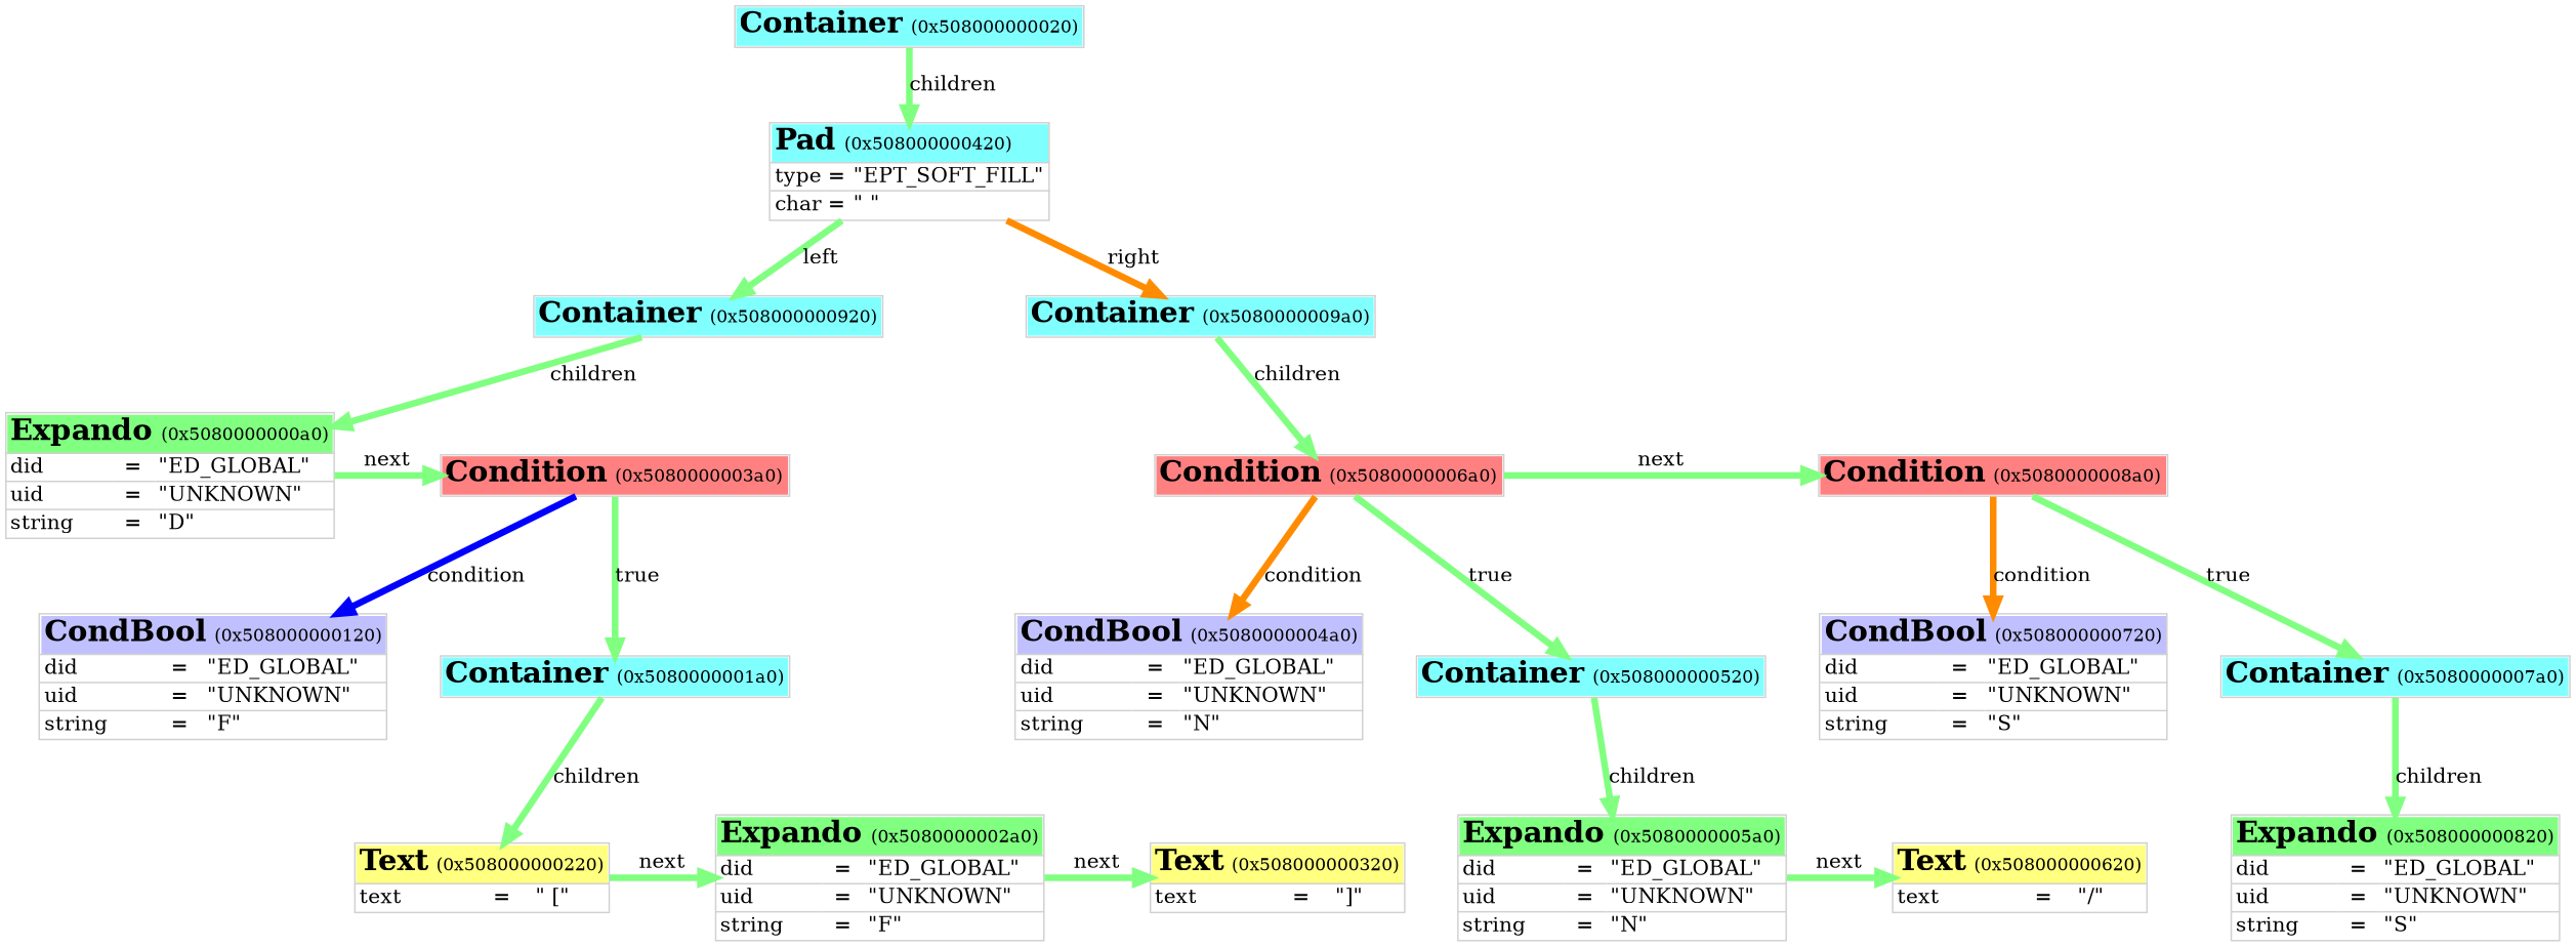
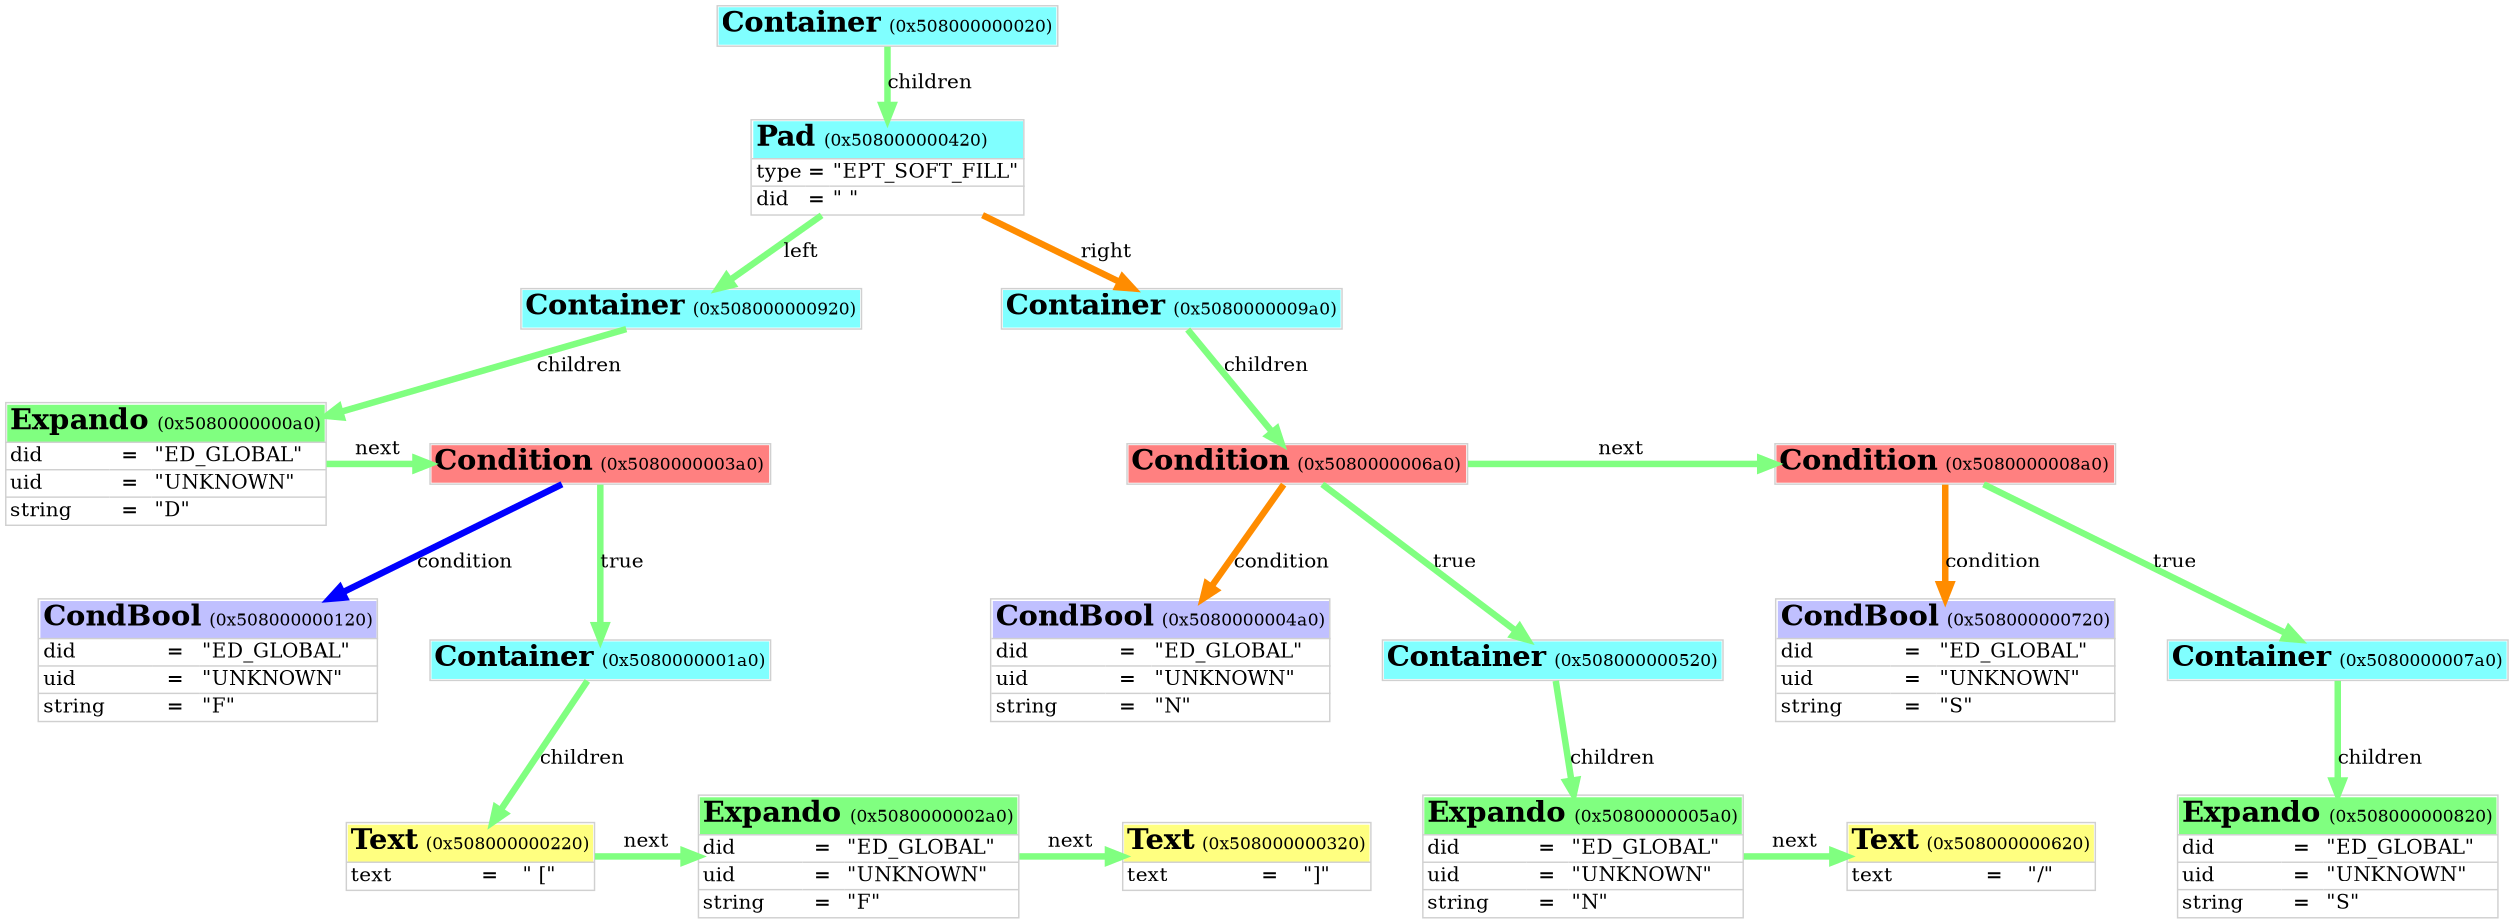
  digraph {
    nodesep=0.5
    rankdir=TB
    ranksep=0.5
    node [shape=plain]
    edge [arrowsize=1.0 color="#80ff80" penwidth=4.5]
    n1 [label=<<table cellspacing="0" border="1" rows="*" color="#d0d0d0"> 		<tr> 			<td border="0" align="left" bgcolor="#ffff80" port="top" colspan="3"><font color="#000000" point-size="20"><b>Text</b></font> <font point-size="12">(0x508000000220)</font></td> 		</tr> 		<tr> 			<td border="0" align="left">text</td> 			<td border="0">=</td> 			<td border="0" align="left">" ["</td> 		</tr> 		</table>>]
    n2 [label=<<table cellspacing="0" border="1" rows="*" color="#d0d0d0"> 		<tr> 			<td border="0" align="left" bgcolor="#80ff80" port="top" colspan="3"><font color="#000000" point-size="20"><b>Expando</b></font> <font point-size="12">(0x5080000002a0)</font></td> 		</tr> 		<tr> 			<td border="0" align="left">did</td> 			<td border="0">=</td> 			<td border="0" align="left">"ED_GLOBAL"</td> 		</tr> 		<tr> 			<td border="0" align="left">uid</td> 			<td border="0">=</td> 			<td border="0" align="left">"UNKNOWN"</td> 		</tr> 		<tr> 			<td border="0" align="left">string</td> 			<td border="0">=</td> 			<td border="0" align="left">"F"</td> 		</tr> 		</table>>]
    n3 [label=<<table cellspacing="0" border="1" rows="*" color="#d0d0d0"> 		<tr> 			<td border="0" align="left" bgcolor="#ffff80" port="top" colspan="3"><font color="#000000" point-size="20"><b>Text</b></font> <font point-size="12">(0x508000000320)</font></td> 		</tr> 		<tr> 			<td border="0" align="left">text</td> 			<td border="0">=</td> 			<td border="0" align="left">"]"</td> 		</tr> 		</table>>]
    n4 [label=<<table cellspacing="0" border="1" rows="*" color="#d0d0d0"> 		<tr> 			<td border="0" align="left" bgcolor="#80ff80" port="top" colspan="3"><font color="#000000" point-size="20"><b>Expando</b></font> <font point-size="12">(0x5080000000a0)</font></td> 		</tr> 		<tr> 			<td border="0" align="left">did</td> 			<td border="0">=</td> 			<td border="0" align="left">"ED_GLOBAL"</td> 		</tr> 		<tr> 			<td border="0" align="left">uid</td> 			<td border="0">=</td> 			<td border="0" align="left">"UNKNOWN"</td> 		</tr> 		<tr> 			<td border="0" align="left">string</td> 			<td border="0">=</td> 			<td border="0" align="left">"D"</td> 		</tr> 		</table>>]
    n5 [label=<<table cellspacing="0" border="1" rows="*" color="#d0d0d0"> 		<tr> 			<td border="0" align="left" bgcolor="#ff8080" port="top" colspan="3"><font color="#000000" point-size="20"><b>Condition</b></font> <font point-size="12">(0x5080000003a0)</font></td> 		</tr> 		</table>>]
    n6 [label=<<table cellspacing="0" border="1" rows="*" color="#d0d0d0"> 		<tr> 			<td border="0" align="left" bgcolor="#80ff80" port="top" colspan="3"><font color="#000000" point-size="20"><b>Expando</b></font> <font point-size="12">(0x5080000005a0)</font></td> 		</tr> 		<tr> 			<td border="0" align="left">did</td> 			<td border="0">=</td> 			<td border="0" align="left">"ED_GLOBAL"</td> 		</tr> 		<tr> 			<td border="0" align="left">uid</td> 			<td border="0">=</td> 			<td border="0" align="left">"UNKNOWN"</td> 		</tr> 		<tr> 			<td border="0" align="left">string</td> 			<td border="0">=</td> 			<td border="0" align="left">"N"</td> 		</tr> 		</table>>]
    n7 [label=<<table cellspacing="0" border="1" rows="*" color="#d0d0d0"> 		<tr> 			<td border="0" align="left" bgcolor="#ffff80" port="top" colspan="3"><font color="#000000" point-size="20"><b>Text</b></font> <font point-size="12">(0x508000000620)</font></td> 		</tr> 		<tr> 			<td border="0" align="left">text</td> 			<td border="0">=</td> 			<td border="0" align="left">"/"</td> 		</tr> 		</table>>]
    n8 [label=<<table cellspacing="0" border="1" rows="*" color="#d0d0d0"> 		<tr> 			<td border="0" align="left" bgcolor="#80ff80" port="top" colspan="3"><font color="#000000" point-size="20"><b>Expando</b></font> <font point-size="12">(0x508000000820)</font></td> 		</tr> 		<tr> 			<td border="0" align="left">did</td> 			<td border="0">=</td> 			<td border="0" align="left">"ED_GLOBAL"</td> 		</tr> 		<tr> 			<td border="0" align="left">uid</td> 			<td border="0">=</td> 			<td border="0" align="left">"UNKNOWN"</td> 		</tr> 		<tr> 			<td border="0" align="left">string</td> 			<td border="0">=</td> 			<td border="0" align="left">"S"</td> 		</tr> 		</table>>]
    n9 [label=<<table cellspacing="0" border="1" rows="*" color="#d0d0d0"> 		<tr> 			<td border="0" align="left" bgcolor="#ff8080" port="top" colspan="3"><font color="#000000" point-size="20"><b>Condition</b></font> <font point-size="12">(0x5080000006a0)</font></td> 		</tr> 		</table>>]
    n10 [label=<<table cellspacing="0" border="1" rows="*" color="#d0d0d0"> 		<tr> 			<td border="0" align="left" bgcolor="#ff8080" port="top" colspan="3"><font color="#000000" point-size="20"><b>Condition</b></font> <font point-size="12">(0x5080000008a0)</font></td> 		</tr> 		</table>>]
-   n11 [label=<<table cellspacing="0" border="1" rows="*" color="#d0d0d0"> 		<tr> 			<td border="0" align="left" bgcolor="#80ffff" port="top" colspan="3"><font color="#000000" point-size="20"><b>Pad</b></font> <font point-size="12">(0x508000000420)</font></td> 		</tr> 		<tr> 			<td border="0" align="left">type</td> 			<td border="0">=</td> 			<td border="0" align="left">"EPT_SOFT_FILL"</td> 		</tr> 		<tr> 			<td border="0" align="left">char</td> 			<td border="0">=</td> 			<td border="0" align="left">" "</td> 		</tr> 		</table>>]
+   n11 [label=<<table cellspacing="0" border="1" rows="*" color="#d0d0d0"> 		<tr> 			<td border="0" align="left" bgcolor="#80ffff" port="top" colspan="3"><font color="#000000" point-size="20"><b>Pad</b></font> <font point-size="12">(0x508000000420)</font></td> 		</tr> 		<tr> 			<td border="0" align="left">type</td> 			<td border="0">=</td> 			<td border="0" align="left">"EPT_SOFT_FILL"</td> 		</tr> 		<tr> 			<td border="0" align="left">did</td> 			<td border="0">=</td> 			<td border="0" align="left">" "</td> 		</tr> 		</table>>]
    n12 [label=<<table cellspacing="0" border="1" rows="*" color="#d0d0d0"> 		<tr> 			<td border="0" align="left" bgcolor="#80ffff" port="top" colspan="3"><font color="#000000" point-size="20"><b>Container</b></font> <font point-size="12">(0x508000000020)</font></td> 		</tr> 		</table>>]
    n13 [label=<<table cellspacing="0" border="1" rows="*" color="#d0d0d0"> 		<tr> 			<td border="0" align="left" bgcolor="#80ffff" port="top" colspan="3"><font color="#000000" point-size="20"><b>Container</b></font> <font point-size="12">(0x508000000920)</font></td> 		</tr> 		</table>>]
    n14 [label=<<table cellspacing="0" border="1" rows="*" color="#d0d0d0"> 		<tr> 			<td border="0" align="left" bgcolor="#80ffff" port="top" colspan="3"><font color="#000000" point-size="20"><b>Container</b></font> <font point-size="12">(0x5080000009a0)</font></td> 		</tr> 		</table>>]
    n15 [label=<<table cellspacing="0" border="1" rows="*" color="#d0d0d0"> 		<tr> 			<td border="0" align="left" bgcolor="#c0c0ff" port="top" colspan="3"><font color="#000000" point-size="20"><b>CondBool</b></font> <font point-size="12">(0x508000000120)</font></td> 		</tr> 		<tr> 			<td border="0" align="left">did</td> 			<td border="0">=</td> 			<td border="0" align="left">"ED_GLOBAL"</td> 		</tr> 		<tr> 			<td border="0" align="left">uid</td> 			<td border="0">=</td> 			<td border="0" align="left">"UNKNOWN"</td> 		</tr> 		<tr> 			<td border="0" align="left">string</td> 			<td border="0">=</td> 			<td border="0" align="left">"F"</td> 		</tr> 		</table>>]
    n16 [label=<<table cellspacing="0" border="1" rows="*" color="#d0d0d0"> 		<tr> 			<td border="0" align="left" bgcolor="#80ffff" port="top" colspan="3"><font color="#000000" point-size="20"><b>Container</b></font> <font point-size="12">(0x5080000001a0)</font></td> 		</tr> 		</table>>]
    n17 [label=<<table cellspacing="0" border="1" rows="*" color="#d0d0d0"> 		<tr> 			<td border="0" align="left" bgcolor="#c0c0ff" port="top" colspan="3"><font color="#000000" point-size="20"><b>CondBool</b></font> <font point-size="12">(0x5080000004a0)</font></td> 		</tr> 		<tr> 			<td border="0" align="left">did</td> 			<td border="0">=</td> 			<td border="0" align="left">"ED_GLOBAL"</td> 		</tr> 		<tr> 			<td border="0" align="left">uid</td> 			<td border="0">=</td> 			<td border="0" align="left">"UNKNOWN"</td> 		</tr> 		<tr> 			<td border="0" align="left">string</td> 			<td border="0">=</td> 			<td border="0" align="left">"N"</td> 		</tr> 		</table>>]
    n18 [label=<<table cellspacing="0" border="1" rows="*" color="#d0d0d0"> 		<tr> 			<td border="0" align="left" bgcolor="#80ffff" port="top" colspan="3"><font color="#000000" point-size="20"><b>Container</b></font> <font point-size="12">(0x508000000520)</font></td> 		</tr> 		</table>>]
    n19 [label=<<table cellspacing="0" border="1" rows="*" color="#d0d0d0"> 		<tr> 			<td border="0" align="left" bgcolor="#c0c0ff" port="top" colspan="3"><font color="#000000" point-size="20"><b>CondBool</b></font> <font point-size="12">(0x508000000720)</font></td> 		</tr> 		<tr> 			<td border="0" align="left">did</td> 			<td border="0">=</td> 			<td border="0" align="left">"ED_GLOBAL"</td> 		</tr> 		<tr> 			<td border="0" align="left">uid</td> 			<td border="0">=</td> 			<td border="0" align="left">"UNKNOWN"</td> 		</tr> 		<tr> 			<td border="0" align="left">string</td> 			<td border="0">=</td> 			<td border="0" align="left">"S"</td> 		</tr> 		</table>>]
    n20 [label=<<table cellspacing="0" border="1" rows="*" color="#d0d0d0"> 		<tr> 			<td border="0" align="left" bgcolor="#80ffff" port="top" colspan="3"><font color="#000000" point-size="20"><b>Container</b></font> <font point-size="12">(0x5080000007a0)</font></td> 		</tr> 		</table>>]
    subgraph sub_1 {
      rank=same
      n1
      n2
      n3
    }
    subgraph sub_2 {
      rank=same
      n4
      n5
    }
    subgraph sub_3 {
      rank=same
      n6
      n7
    }
    subgraph sub_4 {
      rank=same
      n8
    }
    subgraph sub_5 {
      rank=same
      n9
      n10
    }
    subgraph sub_6 {
      rank=same
      n11
    }
    n1 -> n2 [label=next]
    n2 -> n3 [label=next]
    n4 -> n5 [label=next]
    n5 -> n15 [color=blue label=condition]
    n5 -> n16 [label=true]
    n6 -> n7 [label=next]
    n9 -> n10 [label=next]
    n9 -> n17 [color=darkorange label=condition]
    n9 -> n18 [label=true]
    n10 -> n19 [color=darkorange label=condition]
    n10 -> n20 [label=true]
    n11 -> n13 [label=left]
    n11 -> n14 [color=darkorange label=right]
    n12 -> n11 [label=children]
    n13 -> n4 [label=children]
    n14 -> n9 [label=children]
    n16 -> n1 [label=children]
    n18 -> n6 [label=children]
    n20 -> n8 [label=children]
  }
